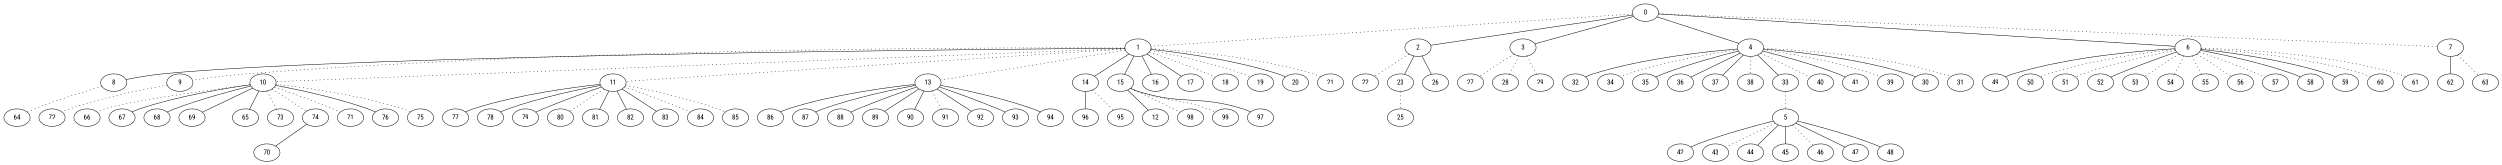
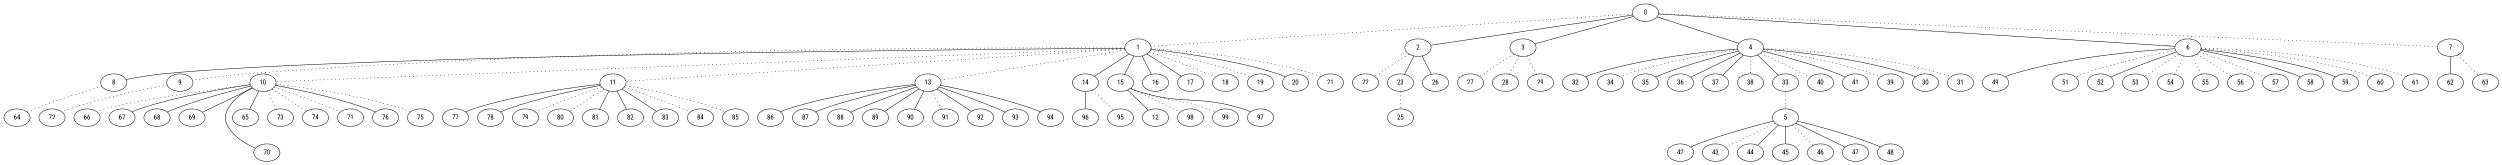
  graph {
    fontname="Roboto Condensed"
    node [fontname="Roboto Condensed"]
    edge [fontname="Roboto Condensed" style=solid]
    0
    1
    2
    3
    4
    6
    7
    8
    9
    10
    11
    13
    14
    15
    16
    17
    18
    19
    20
    21
    22
    23
    26
    27
    28
    29
    32
    34
    35
    36
    37
    38
    33
    40
    41
    39
    30
    31
    5
    42
    43
    44
    45
    46
    47
    48
    49
-   50
    51
    52
    53
    54
    55
    56
    57
    58
    59
    60
    61
    62
    63
    64
    72
    66
    67
    68
    69
    70
    65
    73
    74
    71
    76
    75
    77
    78
    79
    80
    81
    82
    83
    84
    85
    86
    87
    88
    89
    90
    91
    92
    93
    94
    96
    95
    12
    98
    99
    97
    25
    0 -- 1 [style=dotted]
    0 -- 2
    0 -- 3
    0 -- 4
    0 -- 6
    0 -- 7 [style=dotted]
    1 -- 8
    1 -- 9 [style=dotted]
    1 -- 10 [style=dotted]
    1 -- 11 [style=dotted]
    1 -- 13 [style=dotted]
    1 -- 14
    1 -- 15
    1 -- 16
    1 -- 17
    1 -- 18 [style=dotted]
    1 -- 19 [style=dotted]
    1 -- 20
    1 -- 21 [style=dotted]
    2 -- 22 [style=dotted]
    2 -- 23
    2 -- 26
    3 -- 27 [style=dotted]
    3 -- 28 [style=dotted]
    3 -- 29 [style=dotted]
    4 -- 32
    4 -- 34 [style=dotted]
    4 -- 35
    4 -- 36
    4 -- 37
    4 -- 38 [style=dotted]
    4 -- 33
    4 -- 40 [style=dotted]
    4 -- 41
    4 -- 39 [style=dotted]
    4 -- 30
    4 -- 31 [style=dotted]
    6 -- 49
-   6 -- 50 [style=dotted]
    6 -- 51 [style=dotted]
    6 -- 52
    6 -- 53 [style=dotted]
    6 -- 54 [style=dotted]
    6 -- 55 [style=dotted]
    6 -- 56 [style=dotted]
    6 -- 57 [style=dotted]
    6 -- 58
    6 -- 59
    6 -- 60 [style=dotted]
    6 -- 61 [style=dotted]
    7 -- 62
    7 -- 63 [style=dotted]
    8 -- 64 [style=dotted]
    9 -- 72 [style=dotted]
    10 -- 66 [style=dotted]
    10 -- 67
    10 -- 68
    10 -- 69
-   74 -- 70
+   10 -- 70
    10 -- 65
    10 -- 73 [style=dotted]
    10 -- 74 [style=dotted]
    10 -- 71 [style=dotted]
    10 -- 76
    10 -- 75 [style=dotted]
    11 -- 77
    11 -- 78
-   11 -- 79
+   11 -- 79 [style=dotted]
    11 -- 80 [style=dotted]
    11 -- 81
    11 -- 82
    11 -- 83
    11 -- 84 [style=dotted]
    11 -- 85 [style=dotted]
    13 -- 86
    13 -- 87
    13 -- 88
    13 -- 89
    13 -- 90
    13 -- 91 [style=dotted]
    13 -- 92
    13 -- 93
    13 -- 94
    14 -- 96
    14 -- 95 [style=dotted]
    15 -- 12
    15 -- 98 [style=dotted]
    15 -- 99 [style=dotted]
    15 -- 97
    23 -- 25 [style=dotted]
    33 -- 5 [style=dotted]
    5 -- 42
    5 -- 43 [style=dotted]
    5 -- 44
    5 -- 45
    5 -- 46 [style=dotted]
    5 -- 47
    5 -- 48
  }
